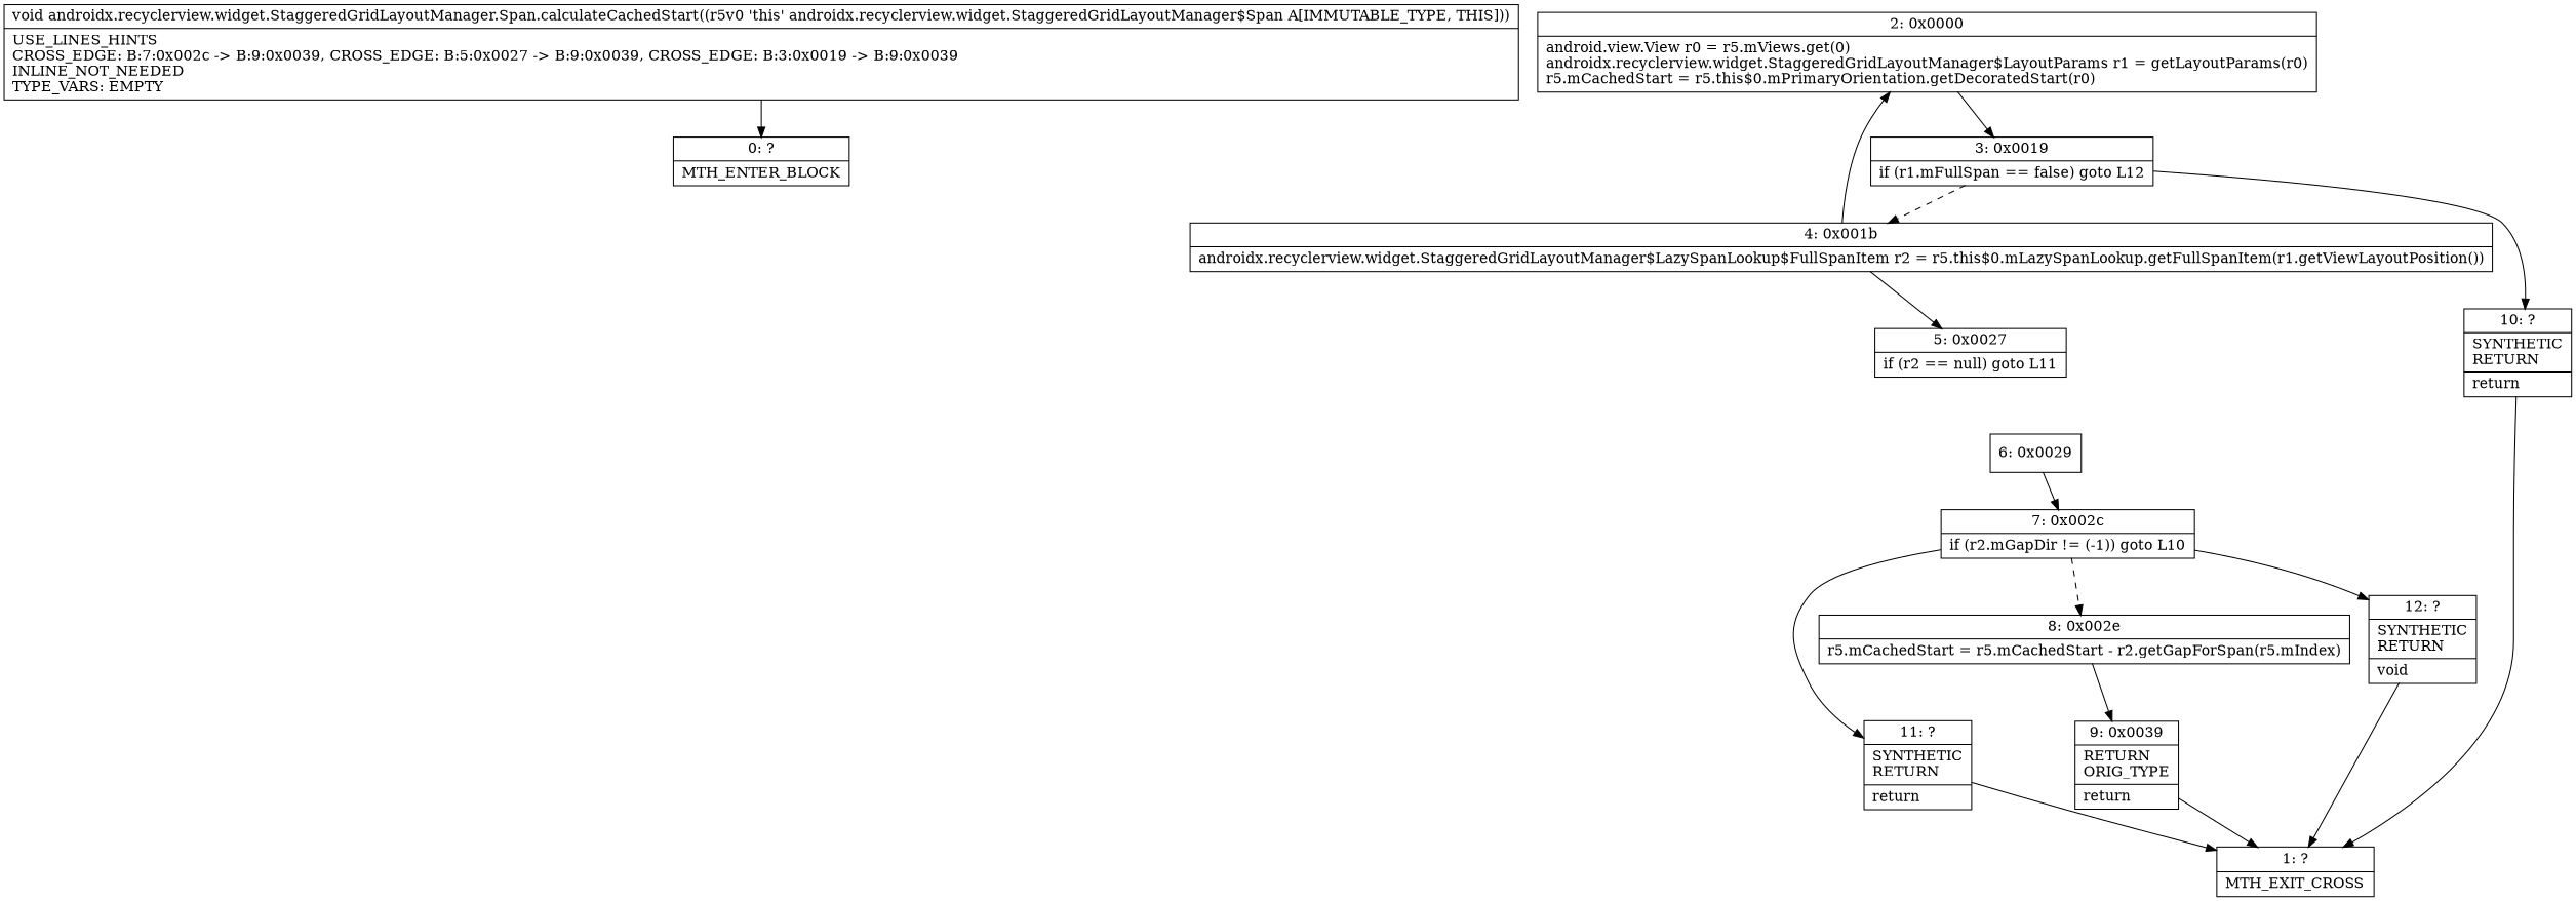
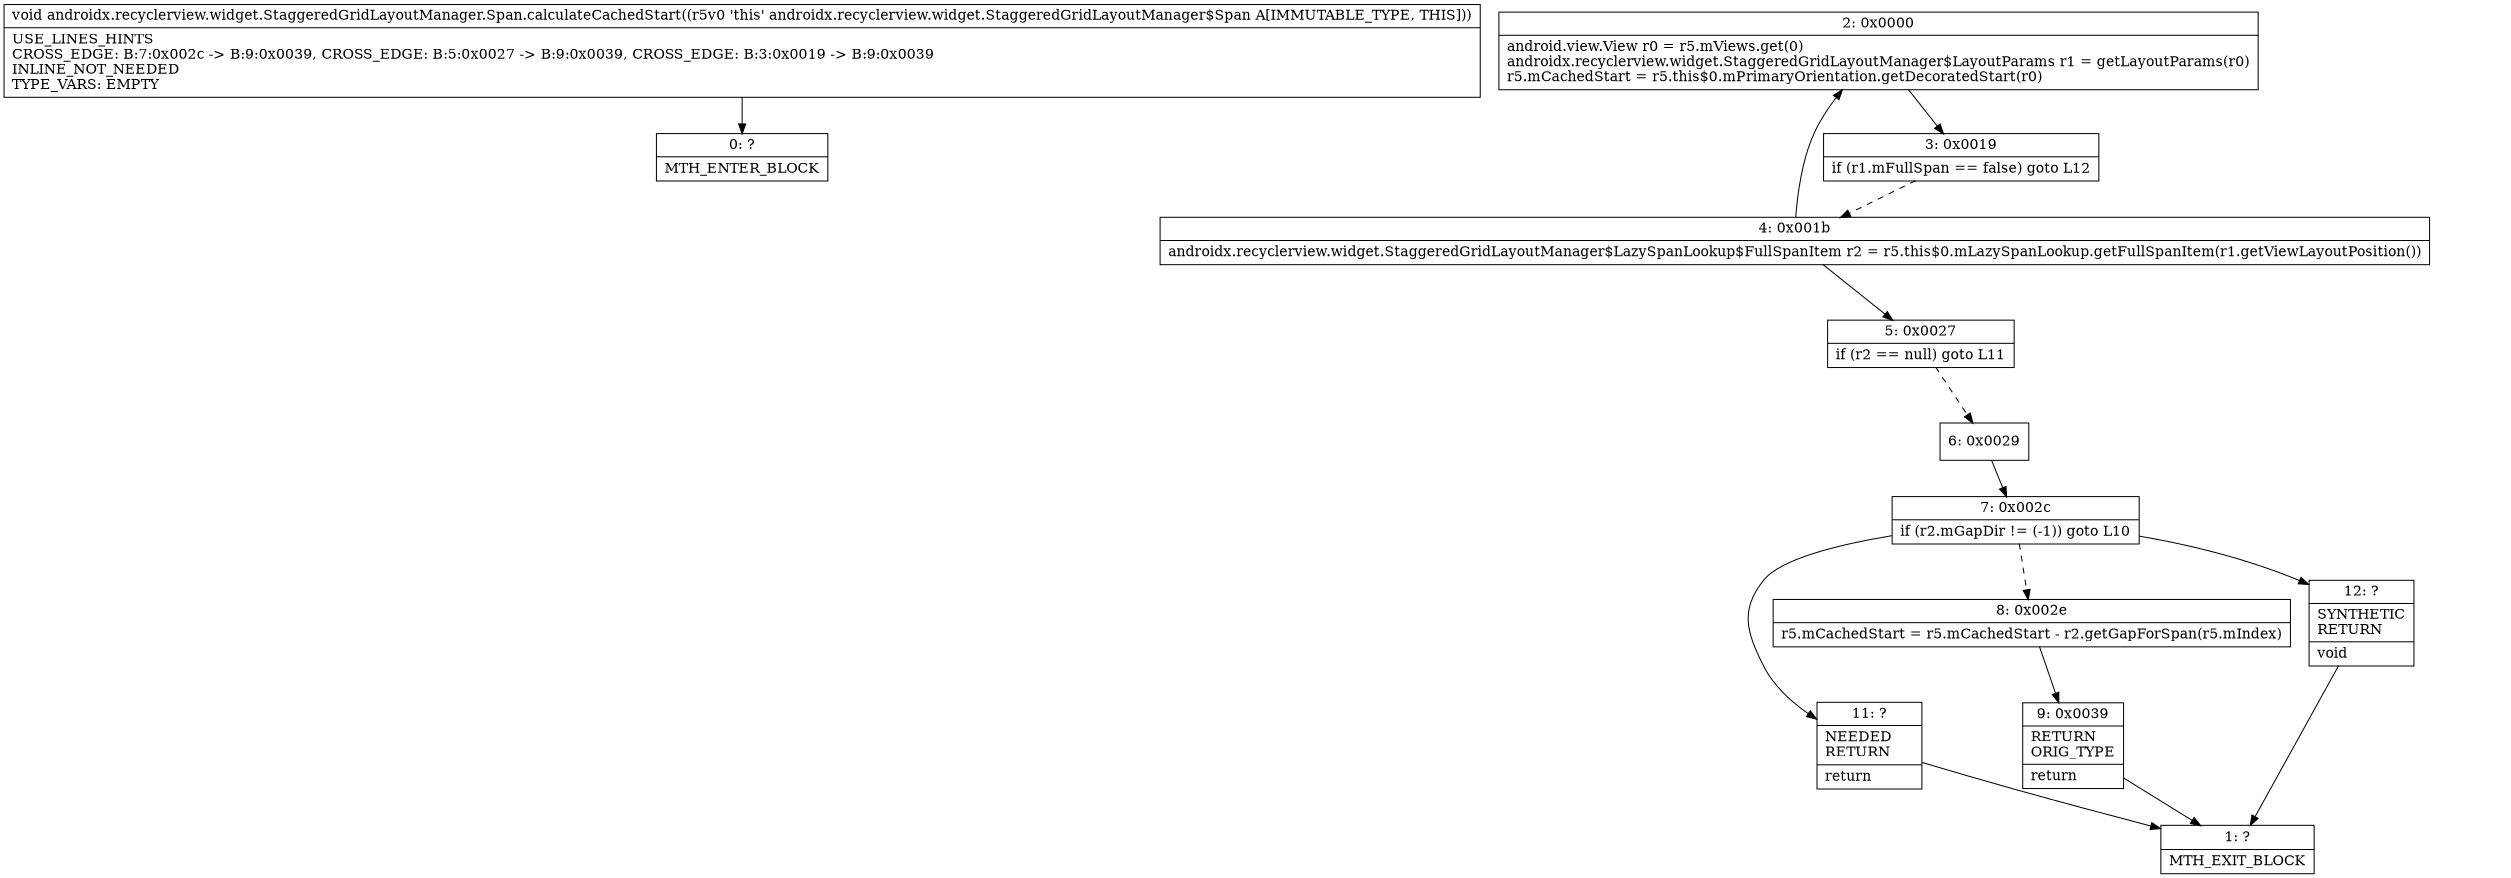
  digraph {
    fontname="DejaVu Serif"
    node [fontname="DejaVu Serif" shape=record]
    edge [fontname="DejaVu Serif"]
    n1 [label="{0\:\ ?|MTH_ENTER_BLOCK\l}"]
    n2 [label="{2\:\ 0x0000|android.view.View r0 = r5.mViews.get(0)\landroidx.recyclerview.widget.StaggeredGridLayoutManager$LayoutParams r1 = getLayoutParams(r0)\lr5.mCachedStart = r5.this$0.mPrimaryOrientation.getDecoratedStart(r0)\l}"]
    n3 [label="{3\:\ 0x0019|if (r1.mFullSpan == false) goto L12\l}"]
    n4 [label="{4\:\ 0x001b|androidx.recyclerview.widget.StaggeredGridLayoutManager$LazySpanLookup$FullSpanItem r2 = r5.this$0.mLazySpanLookup.getFullSpanItem(r1.getViewLayoutPosition())\l}"]
-   n5 [label="{10\:\ ?|SYNTHETIC\lRETURN\l|return\l}"]
    n6 [label="{5\:\ 0x0027|if (r2 == null) goto L11\l}"]
-   n7 [label="{1\:\ ?|MTH_EXIT_CROSS\l}"]
+   n7 [label="{1\:\ ?|MTH_EXIT_BLOCK\l}"]
    n8 [label="{6\:\ 0x0029}"]
    n9 [label="{7\:\ 0x002c|if (r2.mGapDir != (\-1)) goto L10\l}"]
-   n10 [label="{11\:\ ?|SYNTHETIC\lRETURN\l|return\l}"]
+   n10 [label="{11\:\ ?|NEEDED\lRETURN\l|return\l}"]
    n11 [label="{8\:\ 0x002e|r5.mCachedStart = r5.mCachedStart \- r2.getGapForSpan(r5.mIndex)\l}"]
    n12 [label="{12\:\ ?|SYNTHETIC\lRETURN\l|void\l}"]
    n13 [label="{9\:\ 0x0039|RETURN\lORIG_TYPE\l|return\l}"]
    n14 [label="{void androidx.recyclerview.widget.StaggeredGridLayoutManager.Span.calculateCachedStart((r5v0 'this' androidx.recyclerview.widget.StaggeredGridLayoutManager$Span A[IMMUTABLE_TYPE, THIS]))  | USE_LINES_HINTS\lCROSS_EDGE: B:7:0x002c \-\> B:9:0x0039, CROSS_EDGE: B:5:0x0027 \-\> B:9:0x0039, CROSS_EDGE: B:3:0x0019 \-\> B:9:0x0039\lINLINE_NOT_NEEDED\lTYPE_VARS: EMPTY\l}"]
    n2 -> n3
    n3 -> n4 [style=dashed]
-   n3 -> n5
    n4 -> n2
    n4 -> n6
-   n5 -> n7
+   n6 -> n8 [style=dashed]
    n8 -> n9
    n9 -> n10
    n9 -> n11 [style=dashed]
    n9 -> n12
    n10 -> n7
    n11 -> n13
    n12 -> n7
    n13 -> n7
    n14 -> n1
  }
